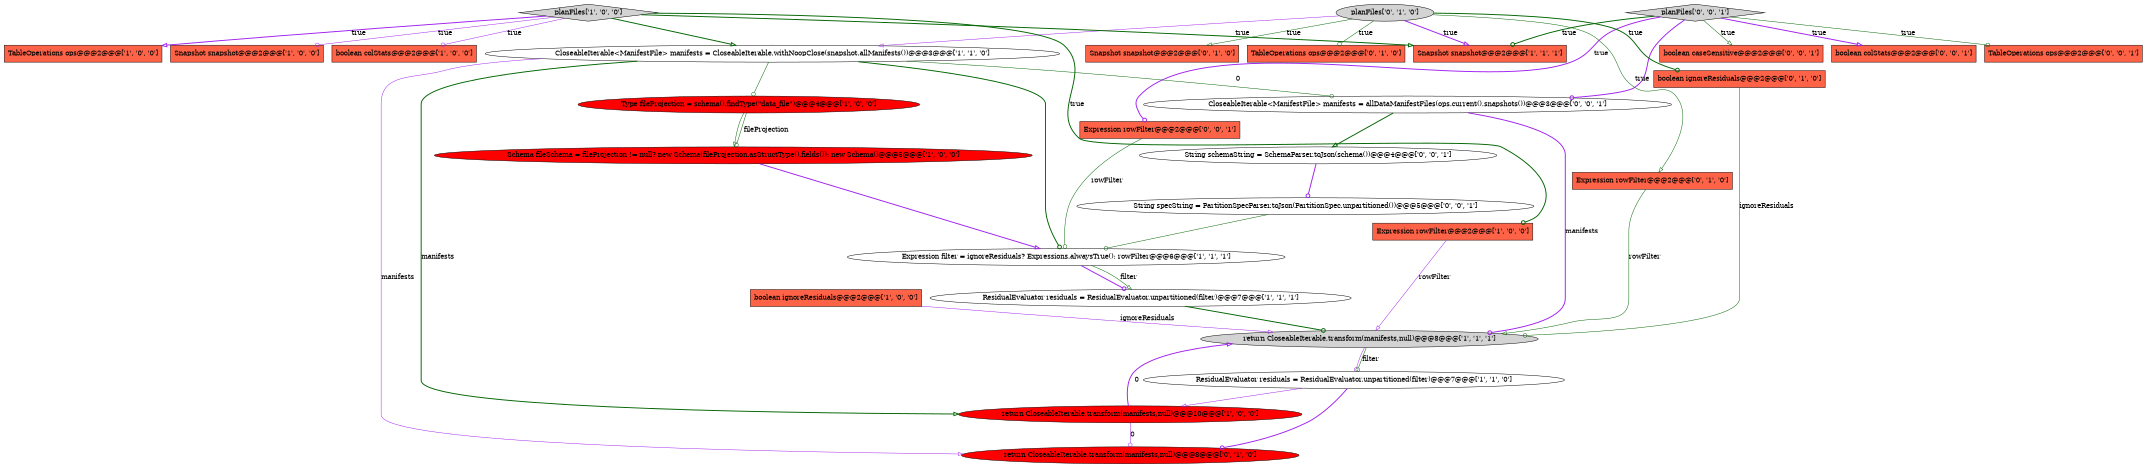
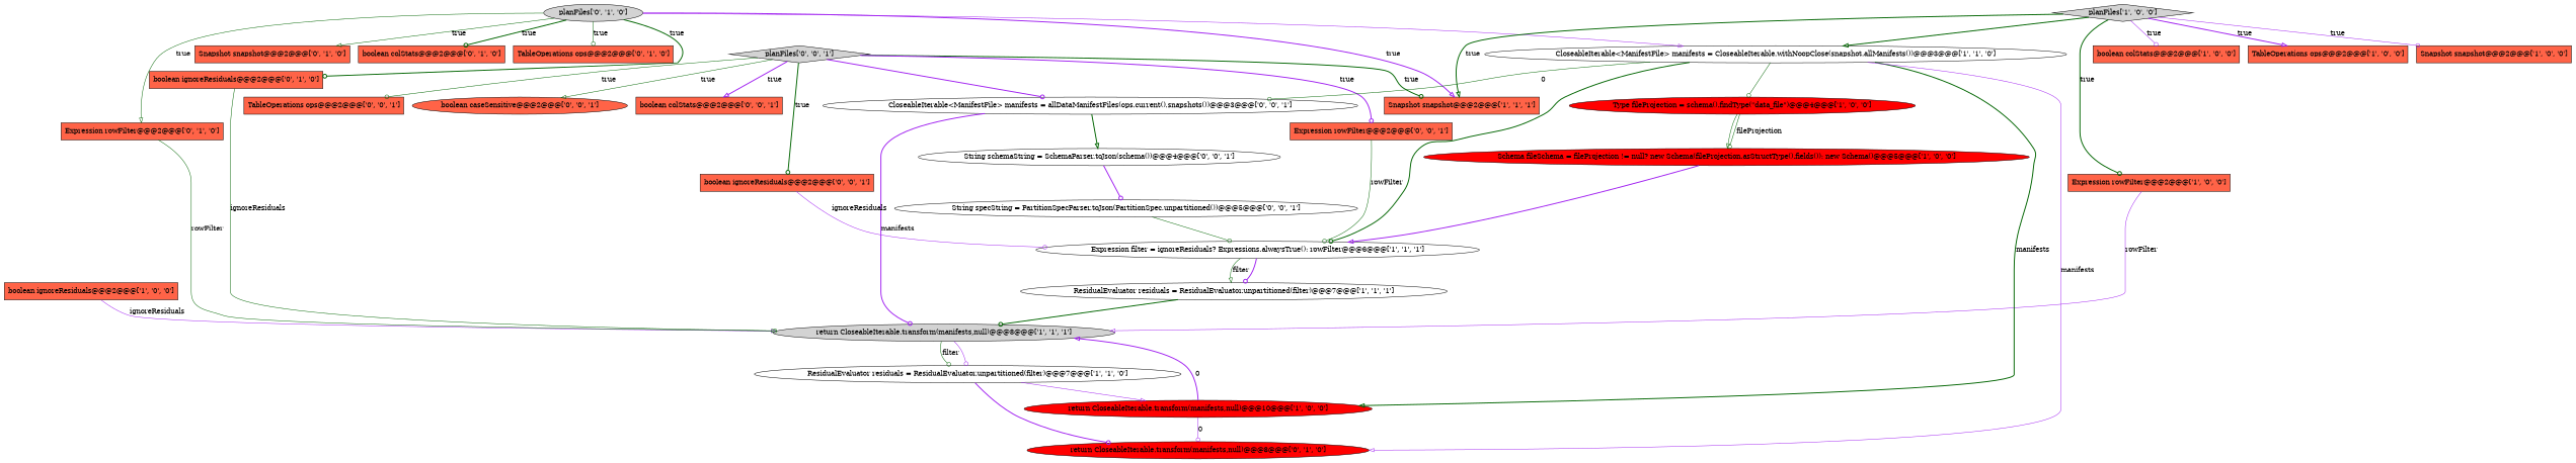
  digraph {
    node [fillcolor=tomato shape=box style=filled]
    edge [arrowhead=odot color=darkgreen style=solid]
    n1 [label="boolean ignoreResiduals@@@2@@@['0', '1', '0']"]
    n2 [fillcolor=lightgray label="return CloseableIterable.transform(manifests,null)@@@8@@@['1', '1', '1']" shape=ellipse]
    n3 [fillcolor=white label="ResidualEvaluator residuals = ResidualEvaluator.unpartitioned(filter)@@@7@@@['1', '1', '0']" shape=ellipse]
    n4 [label="Snapshot snapshot@@@2@@@['1', '1', '1']"]
    n5 [label="Expression rowFilter@@@2@@@['0', '0', '1']"]
    n6 [fillcolor=white label="Expression filter = ignoreResiduals? Expressions.alwaysTrue(): rowFilter@@@6@@@['1', '1', '1']" shape=ellipse]
    n7 [fillcolor=white label="ResidualEvaluator residuals = ResidualEvaluator.unpartitioned(filter)@@@7@@@['1', '1', '1']" shape=ellipse]
    n8 [fillcolor=lightgray label="planFiles['0', '0', '1']" shape=diamond]
-   n9 [label="boolean caseSensitive@@@2@@@['0', '0', '1']"]
+   n9 [label="boolean caseSensitive@@@2@@@['0', '0', '1']" shape=ellipse]
    n10 [fillcolor=white label="CloseableIterable<ManifestFile> manifests = allDataManifestFiles(ops.current().snapshots())@@@3@@@['0', '0', '1']" shape=ellipse]
    n11 [label="boolean colStats@@@2@@@['0', '0', '1']"]
+   n12 [label="boolean ignoreResiduals@@@2@@@['0', '0', '1']"]
    n13 [label="TableOperations ops@@@2@@@['0', '0', '1']"]
    n14 [fillcolor=white label="String schemaString = SchemaParser.toJson(schema())@@@4@@@['0', '0', '1']" shape=ellipse]
    n15 [fillcolor=white label="String specString = PartitionSpecParser.toJson(PartitionSpec.unpartitioned())@@@5@@@['0', '0', '1']" shape=ellipse]
    n16 [label="boolean colStats@@@2@@@['1', '0', '0']"]
    n17 [fillcolor=red label="return CloseableIterable.transform(manifests,null)@@@10@@@['1', '0', '0']" shape=ellipse]
    n18 [fillcolor=red label="return CloseableIterable.transform(manifests,null)@@@8@@@['0', '1', '0']" shape=ellipse]
    n19 [label="Snapshot snapshot@@@2@@@['0', '1', '0']"]
+   n20 [label="boolean colStats@@@2@@@['0', '1', '0']"]
    n21 [label="Expression rowFilter@@@2@@@['1', '0', '0']"]
    n22 [fillcolor=red label="Schema fileSchema = fileProjection != null? new Schema(fileProjection.asStructType().fields()): new Schema()@@@5@@@['1', '0', '0']" shape=ellipse]
    n23 [label="TableOperations ops@@@2@@@['1', '0', '0']"]
    n24 [label="boolean ignoreResiduals@@@2@@@['1', '0', '0']"]
    n25 [fillcolor=lightgray label="planFiles['0', '1', '0']" shape=ellipse]
    n26 [label="Expression rowFilter@@@2@@@['0', '1', '0']"]
    n27 [fillcolor=white label="CloseableIterable<ManifestFile> manifests = CloseableIterable.withNoopClose(snapshot.allManifests())@@@3@@@['1', '1', '0']" shape=ellipse]
    n28 [label="TableOperations ops@@@2@@@['0', '1', '0']"]
    n29 [fillcolor=red label="Type fileProjection = schema().findType(\"data_file\")@@@4@@@['1', '0', '0']" shape=ellipse]
    n30 [label="Snapshot snapshot@@@2@@@['1', '0', '0']"]
    n31 [fillcolor=lightgray label="planFiles['1', '0', '0']" shape=diamond]
    n1 -> n2 [label=ignoreResiduals]
    n2 -> n3 [color=purple]
    n2 -> n3 [label=filter]
    n3 -> n17 [arrowhead=onormal color=purple]
    n3 -> n18 [color=purple style=bold]
    n5 -> n6 [label=rowFilter]
    n6 -> n7 [color=purple style=bold]
    n6 -> n7 [arrowhead=onormal label=filter]
    n7 -> n2 [style=bold]
    n8 -> n4 [label=true style=bold]
    n8 -> n5 [color=purple label=true style=bold]
    n8 -> n9 [arrowhead=onormal label=true]
    n8 -> n10 [color=purple style=bold]
    n8 -> n11 [arrowhead=onormal color=purple label=true style=bold]
+   n8 -> n12 [label=true style=bold]
    n8 -> n13 [label=true]
    n10 -> n2 [color=purple label=manifests style=bold]
    n10 -> n14 [arrowhead=onormal style=bold]
+   n12 -> n6 [color=purple label=ignoreResiduals]
    n14 -> n15 [color=purple style=bold]
    n15 -> n6
    n17 -> n2 [arrowhead=onormal color=purple label=0 style=bold]
    n17 -> n18 [color=purple label=0]
    n21 -> n2 [arrowhead=onormal color=purple label=rowFilter]
    n22 -> n6 [arrowhead=onormal color=purple style=bold]
    n24 -> n2 [arrowhead=onormal color=purple label=ignoreResiduals]
    n25 -> n1 [label=true style=bold]
    n25 -> n4 [arrowhead=onormal color=purple label=true style=bold]
    n25 -> n19 [arrowhead=onormal label=true]
+   n25 -> n20 [label=true style=bold]
    n25 -> n26 [arrowhead=onormal label=true]
    n25 -> n27 [arrowhead=onormal color=purple]
    n25 -> n28 [label=true]
    n26 -> n2 [arrowhead=onormal label=rowFilter]
    n27 -> n6 [style=bold]
    n27 -> n10 [label=0]
    n27 -> n17 [arrowhead=onormal label=manifests style=bold]
    n27 -> n18 [arrowhead=onormal color=purple label=manifests]
    n27 -> n29
    n29 -> n22 [label=fileProjection]
    n29 -> n22 [arrowhead=onormal]
    n31 -> n4 [arrowhead=onormal label=true style=bold]
    n31 -> n16 [color=purple label=true]
    n31 -> n21 [label=true style=bold]
    n31 -> n23 [arrowhead=onormal color=purple label=true style=bold]
    n31 -> n27 [arrowhead=onormal style=bold]
    n31 -> n30 [color=purple label=true]
  }
